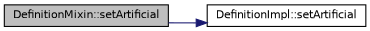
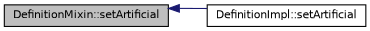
  digraph {
    rankdir=LR
    node [color=black fontname=Helvetica fontsize=10 shape=record style=filled]
    n1 [fillcolor=grey75 fontcolor=black height=0.2 label="DefinitionMixin::setArtificial" width=0.4]
    n2 [fillcolor=white height=0.2 label="DefinitionImpl::setArtificial" width=0.4]
-   n1 -> n2 [color=midnightblue fontname=Helvetica fontsize=10 labelfontname=Helvetica labelfontsize=10 style=solid]
+   n2 -> n1 [color=midnightblue fontname=Helvetica fontsize=10 labelfontname=Helvetica labelfontsize=10 style=solid]
  }
